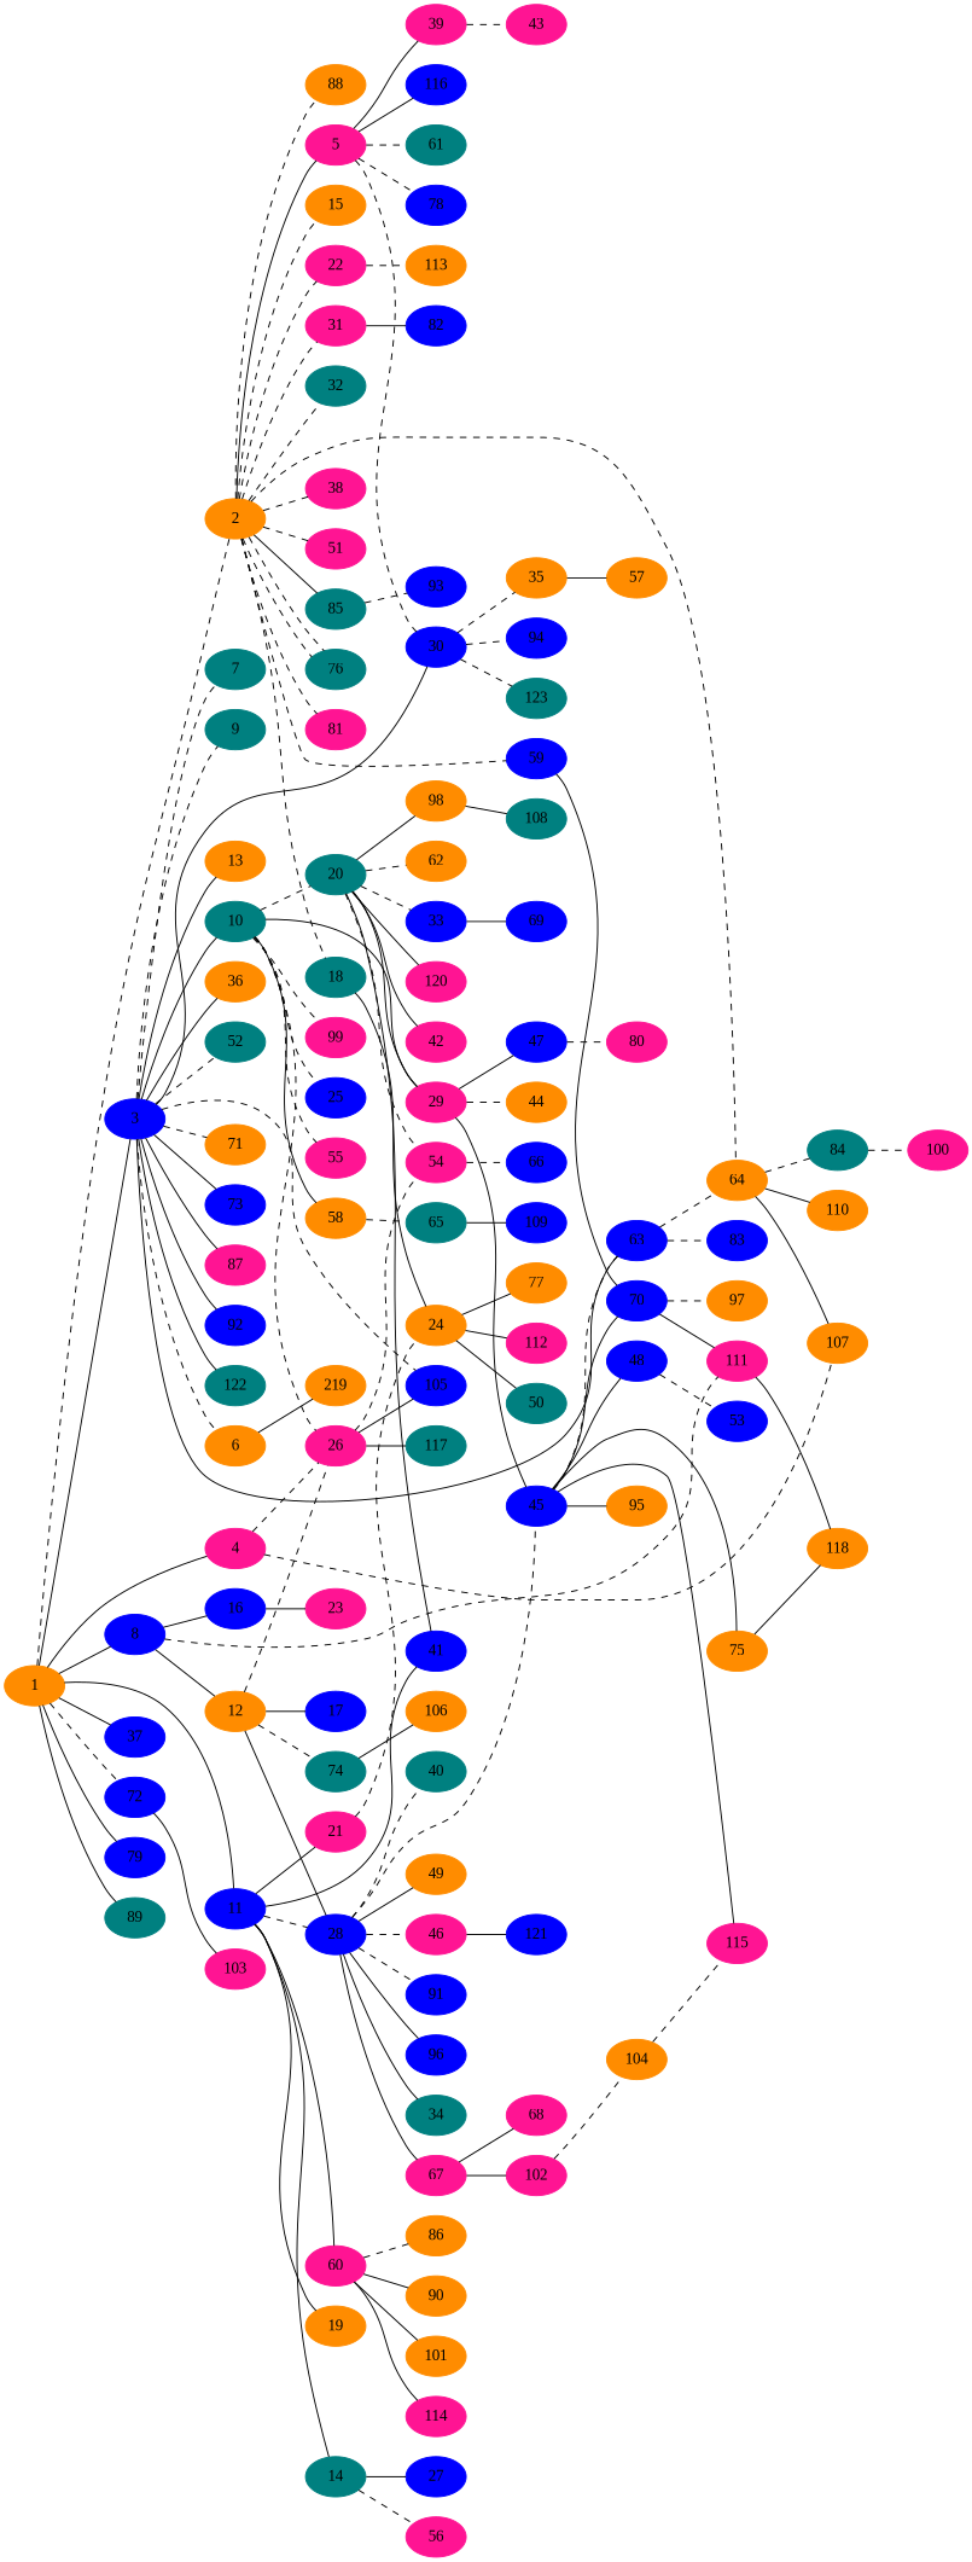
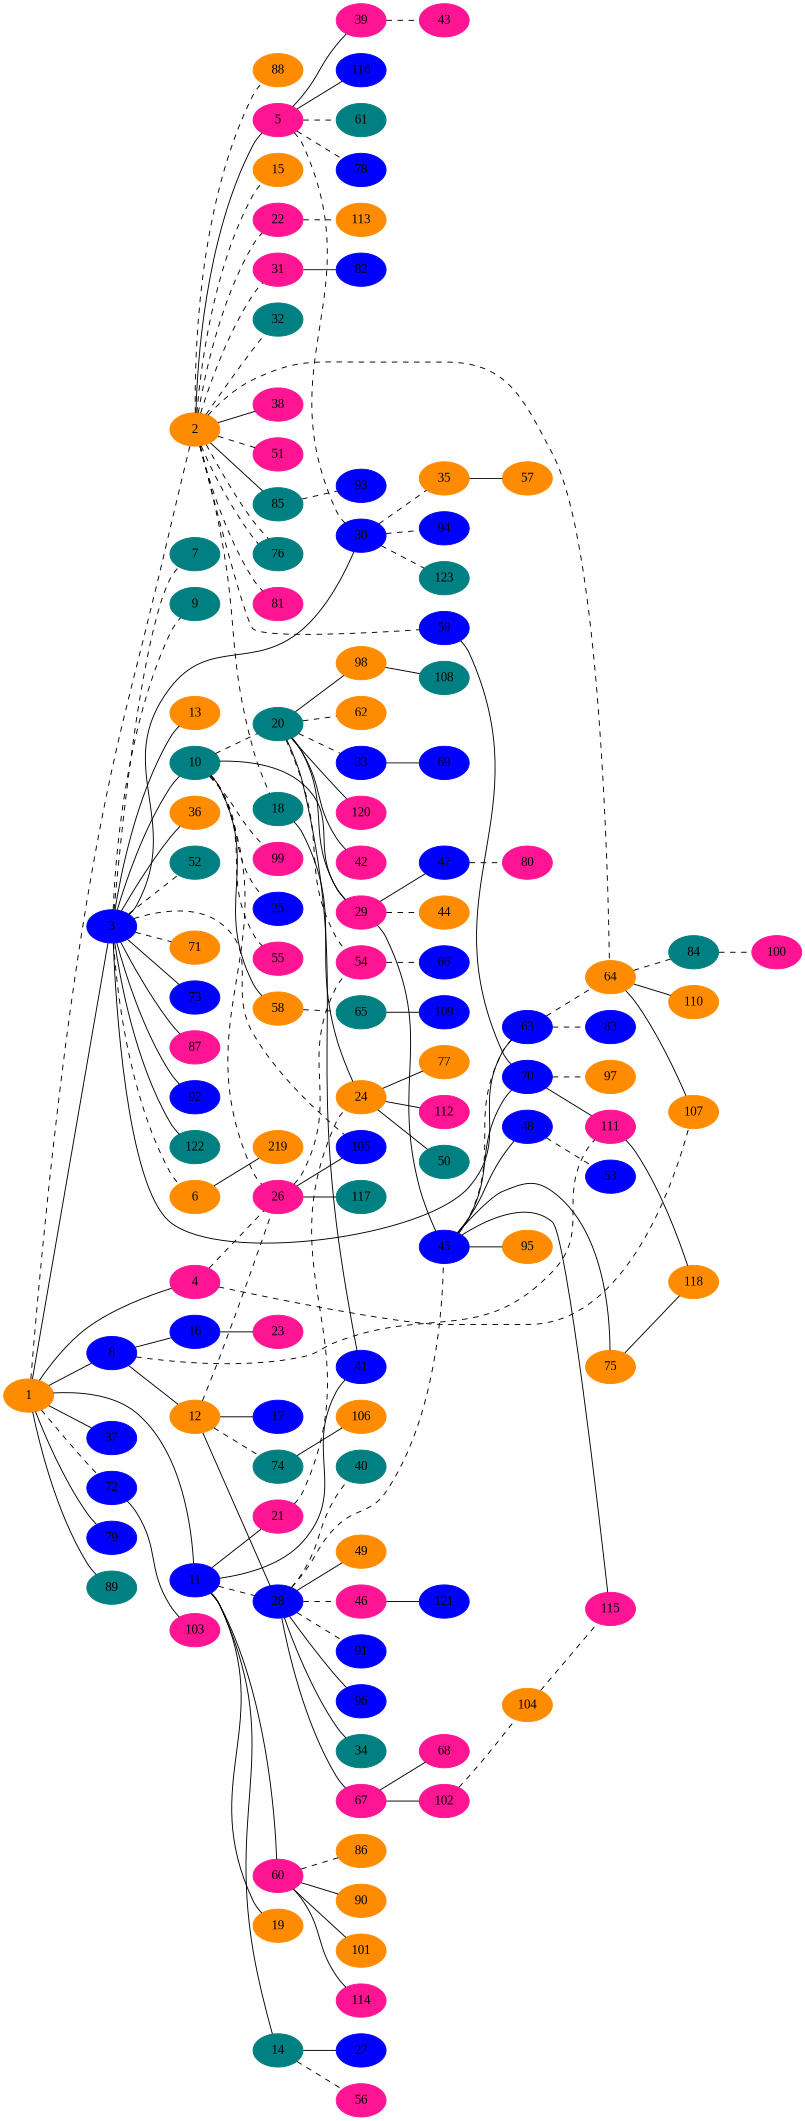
  graph {
    fontname="Liberation Serif"
    rankdir=LR
    node [color=blue fontname="Liberation Serif" style=filled]
    edge [fontname="Liberation Serif" style=solid]
    1 [color=darkorange]
    2 [color=darkorange]
    3
    4 [color=deeppink]
    8
    11
    37
    72
    79
    89 [color=teal]
    5 [color=deeppink]
    15 [color=darkorange]
    18 [color=teal]
    22 [color=deeppink]
    31 [color=deeppink]
    32 [color=teal]
    38 [color=deeppink]
    51 [color=deeppink]
    59
    64 [color=darkorange]
    76 [color=teal]
    81 [color=deeppink]
    85 [color=teal]
    88 [color=darkorange]
    6 [color=darkorange]
    7 [color=teal]
    9 [color=teal]
    10 [color=teal]
    13 [color=darkorange]
    30
    36 [color=darkorange]
    52 [color=teal]
    63
    71 [color=darkorange]
    73
    87 [color=deeppink]
    92
    105
    122 [color=teal]
    26 [color=deeppink]
    107 [color=darkorange]
    12 [color=darkorange]
    16
    111 [color=deeppink]
    14 [color=teal]
    19 [color=darkorange]
    21 [color=deeppink]
    28
    41
    60 [color=deeppink]
    103 [color=deeppink]
    39 [color=deeppink]
    61 [color=teal]
    78
    116
    24 [color=darkorange]
    113 [color=darkorange]
    82
    70
    84 [color=teal]
    110 [color=darkorange]
    93
    n63 [color=darkorange label=219]
    20 [color=teal]
    25
    29 [color=deeppink]
    55 [color=deeppink]
    58 [color=darkorange]
    99 [color=deeppink]
    35 [color=darkorange]
    94
    123 [color=teal]
    83
    54 [color=deeppink]
    117 [color=teal]
    43 [color=deeppink]
    17
    74 [color=teal]
    23 [color=deeppink]
    118 [color=darkorange]
    33
    42 [color=deeppink]
    62 [color=darkorange]
    98 [color=darkorange]
    120 [color=deeppink]
    45
    44 [color=darkorange]
    47
    65 [color=teal]
    27
    56 [color=deeppink]
    34 [color=teal]
    40 [color=teal]
    46 [color=deeppink]
    49 [color=darkorange]
    67 [color=deeppink]
    91
    96
    86 [color=darkorange]
    90 [color=darkorange]
    101 [color=darkorange]
    114 [color=deeppink]
    106 [color=darkorange]
    50 [color=teal]
    77 [color=darkorange]
    112 [color=deeppink]
    69
    66
    108 [color=teal]
    48
    75 [color=darkorange]
    95 [color=darkorange]
    115 [color=deeppink]
    121
    68 [color=deeppink]
    102 [color=deeppink]
    80 [color=deeppink]
    57 [color=darkorange]
    53
    97 [color=darkorange]
    109
    100 [color=deeppink]
    104 [color=darkorange]
    1 -- 2 [style=dashed]
    1 -- 3
    1 -- 4
    1 -- 8
    1 -- 11
    1 -- 37
    1 -- 72 [style=dashed]
    1 -- 79
    1 -- 89
    2 -- 5
    2 -- 15 [style=dashed]
    2 -- 18 [style=dashed]
    2 -- 22 [style=dashed]
    2 -- 31 [style=dashed]
    2 -- 32 [style=dashed]
-   2 -- 38 [style=dashed]
+   2 -- 38
    2 -- 51 [style=dashed]
    2 -- 59 [style=dashed]
    2 -- 64 [style=dashed]
    2 -- 76 [style=dashed]
    2 -- 76 [style=dashed]
    2 -- 81 [style=dashed]
    2 -- 85
    2 -- 88 [style=dashed]
    3 -- 6 [style=dashed]
    3 -- 7 [style=dashed]
    3 -- 9 [style=dashed]
    3 -- 10
    3 -- 13
    3 -- 30
    3 -- 36
    3 -- 52 [style=dashed]
    3 -- 63
    3 -- 71 [style=dashed]
    3 -- 73
    3 -- 87
    3 -- 92
    3 -- 105 [style=dashed]
    3 -- 122
    4 -- 26 [style=dashed]
    4 -- 107 [style=dashed]
    8 -- 12
    8 -- 16
    8 -- 111 [style=dashed]
    11 -- 14
    11 -- 19
    11 -- 21
    11 -- 28 [style=dashed]
    11 -- 41
    11 -- 60
    72 -- 103
    5 -- 30 [style=dashed]
    5 -- 39
    5 -- 61 [style=dashed]
    5 -- 78 [style=dashed]
    5 -- 116
    18 -- 24
    22 -- 113 [style=dashed]
    31 -- 82
    59 -- 70
    64 -- 107
    64 -- 84 [style=dashed]
    64 -- 110
    85 -- 93 [style=dashed]
    6 -- n63
    10 -- 26 [style=dashed]
    10 -- 20 [style=dashed]
    10 -- 25 [style=dashed]
    10 -- 29
    10 -- 55 [style=dashed]
    10 -- 58
    10 -- 99 [style=dashed]
    30 -- 35 [style=dashed]
    30 -- 94 [style=dashed]
    30 -- 123 [style=dashed]
    63 -- 64 [style=dashed]
    63 -- 83 [style=dashed]
    26 -- 105
    26 -- 54 [style=dashed]
    26 -- 117
    12 -- 26 [style=dashed]
    12 -- 28
    12 -- 17
    12 -- 74 [style=dashed]
    16 -- 23
    111 -- 118
    14 -- 27
    14 -- 56 [style=dashed]
    21 -- 24 [style=dashed]
    28 -- 45 [style=dashed]
    28 -- 34
    28 -- 40 [style=dashed]
    28 -- 46 [style=dashed]
    28 -- 49
    28 -- 67
    28 -- 91 [style=dashed]
    28 -- 96
    60 -- 86 [style=dashed]
    60 -- 90
    60 -- 101
    60 -- 114
    39 -- 43 [style=dashed]
    24 -- 50
    24 -- 77
    24 -- 112
    70 -- 111
    70 -- 97 [style=dashed]
    84 -- 100 [style=dashed]
    20 -- 41
    20 -- 29
    20 -- 54 [style=dashed]
    20 -- 33 [style=dashed]
    20 -- 42
    20 -- 62 [style=dashed]
    20 -- 98
    20 -- 120
    29 -- 45
    29 -- 44 [style=dashed]
    29 -- 47
    58 -- 65 [style=dashed]
    35 -- 57
    54 -- 66 [style=dashed]
    74 -- 106
    33 -- 69
    98 -- 108
    45 -- 63 [style=dashed]
    45 -- 70
    45 -- 48
    45 -- 75
    45 -- 95
    45 -- 115
    47 -- 80 [style=dashed]
    65 -- 109
    46 -- 121
    67 -- 68
    67 -- 102
    48 -- 53 [style=dashed]
    75 -- 118
    102 -- 104 [style=dashed]
    104 -- 115 [style=dashed]
  }
